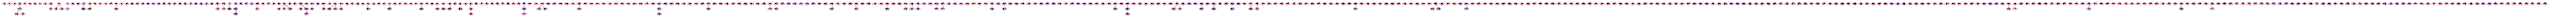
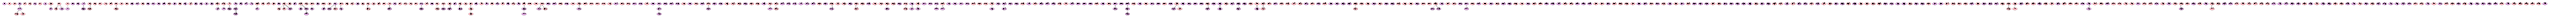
  graph {
    node [fillcolor=plum style=filled]
    edge [style=dashed]
    n0
    n1 [fillcolor=lightpink]
    n2 [fillcolor=lightpink]
    n3
    n141
    n186 [fillcolor=lightpink]
    n422 [fillcolor=lightpink]
    n4 [fillcolor=lightpink]
    n5 [fillcolor=lightpink]
    n6
    n7 [fillcolor=lightpink]
    n8
    n318 [fillcolor=lightpink]
    n9
    n10 [fillcolor=lightpink]
    n45 [fillcolor=lightpink]
    n212
    n71 [fillcolor=lightpink]
    n11
    n12
    n13
    n14
    n332
    n15 [fillcolor=lightpink]
    n380 [fillcolor=lightpink]
    n16 [fillcolor=lightpink]
    n17 [fillcolor=lightpink]
    n18 [fillcolor=lightpink]
    n19 [fillcolor=lightpink]
    n20 [fillcolor=lightpink]
    n185 [fillcolor=lightpink]
    n21 [fillcolor=lightpink]
    n22 [fillcolor=lightpink]
    n23
    n24
    n25 [fillcolor=lightpink]
    n26
    n27
    n28
    n29
    n30 [fillcolor=lightpink]
    n31
    n32 [fillcolor=lightpink]
    n33
    n34 [fillcolor=lightpink]
    n35
    n36
    n37
    n38
    n437 [fillcolor=lightpink]
    n39
    n413 [fillcolor=lightpink]
    n40
    n41 [fillcolor=lightpink]
    n333
    n42
    n334
    n369
    n43
    n44
    n46
    n259 [fillcolor=lightpink]
    n47
    n48 [fillcolor=lightpink]
    n49 [fillcolor=lightpink]
    n50 [fillcolor=lightpink]
    n51
    n52 [fillcolor=lightpink]
    n88 [fillcolor=lightpink]
    n97 [fillcolor=lightpink]
    n269
    n53 [fillcolor=lightpink]
    n54
    n342 [fillcolor=lightpink]
    n55
    n302
    n56 [fillcolor=lightpink]
    n210 [fillcolor=lightpink]
    n57
    n58
    n122 [fillcolor=lightpink]
    n59
    n60 [fillcolor=lightpink]
    n61
    n223
    n311 [fillcolor=lightpink]
    n217 [fillcolor=lightpink]
    n62
    n63 [fillcolor=lightpink]
    n64 [fillcolor=lightpink]
    n65
    n66 [fillcolor=lightpink]
    n67 [fillcolor=lightpink]
    n376 [fillcolor=lightpink]
    n68 [fillcolor=lightpink]
    n69 [fillcolor=lightpink]
    n70 [fillcolor=lightpink]
    n72 [fillcolor=lightpink]
    n394
    n73
    n74 [fillcolor=lightpink]
    n75 [fillcolor=lightpink]
    n76 [fillcolor=lightpink]
    n77 [fillcolor=lightpink]
    n78
    n232
    n79 [fillcolor=lightpink]
    n80
    n81 [fillcolor=lightpink]
    n153 [fillcolor=lightpink]
    n82 [fillcolor=lightpink]
    n282
    n83 [fillcolor=lightpink]
    n329
    n84
    n85 [fillcolor=lightpink]
    n385
    n86 [fillcolor=lightpink]
    n87 [fillcolor=lightpink]
    n256 [fillcolor=lightpink]
    n352 [fillcolor=lightpink]
    n89
    n90 [fillcolor=lightpink]
    n91
    n92 [fillcolor=lightpink]
    n93
    n94 [fillcolor=lightpink]
    n95
    n96 [fillcolor=lightpink]
    n98
    n99 [fillcolor=lightpink]
    n365
    n170
    n100 [fillcolor=lightpink]
    n101 [fillcolor=lightpink]
    n102 [fillcolor=lightpink]
    n142
    n373 [fillcolor=lightpink]
    n103
    n104
    n105 [fillcolor=lightpink]
    n106
    n107 [fillcolor=lightpink]
    n465 [fillcolor=lightpink]
    n108
    n109 [fillcolor=lightpink]
    n110 [fillcolor=lightpink]
    n111 [fillcolor=lightpink]
    n112 [fillcolor=lightpink]
    n113 [fillcolor=lightpink]
    n114
    n115 [fillcolor=lightpink]
    n116 [fillcolor=lightpink]
    n117
    n118
    n119 [fillcolor=lightpink]
    n120
    n121
    n340
    n438
    n123
    n124
    n125
    n126 [fillcolor=lightpink]
    n127
    n128 [fillcolor=lightpink]
    n129
    n472 [fillcolor=lightpink]
    n130
    n131
    n132
    n133 [fillcolor=lightpink]
    n134 [fillcolor=lightpink]
    n135 [fillcolor=lightpink]
    n136
    n137 [fillcolor=lightpink]
    n138 [fillcolor=lightpink]
    n139
    n161 [fillcolor=lightpink]
    n140
    n143 [fillcolor=lightpink]
    n198 [fillcolor=lightpink]
    n144
    n145
    n146
    n147
    n148
    n149
    n150 [fillcolor=lightpink]
    n151
    n152 [fillcolor=lightpink]
    n164
    n154 [fillcolor=lightpink]
    n155 [fillcolor=lightpink]
    n156
    n157 [fillcolor=lightpink]
    n314 [fillcolor=lightpink]
    n158 [fillcolor=lightpink]
    n159
    n160 [fillcolor=lightpink]
    n162 [fillcolor=lightpink]
    n163 [fillcolor=lightpink]
    n203
    n165 [fillcolor=lightpink]
    n166
    n167 [fillcolor=lightpink]
    n406 [fillcolor=lightpink]
    n168
    n211
    n169 [fillcolor=lightpink]
    n420
    n171
    n172
    n173
    n190
    n219 [fillcolor=lightpink]
    n174
    n175
    n176
    n177
    n178
    n179 [fillcolor=lightpink]
    n180 [fillcolor=lightpink]
    n181 [fillcolor=lightpink]
    n434 [fillcolor=lightpink]
    n182
    n183
    n184
    n214
    n187
    n188
    n189 [fillcolor=lightpink]
    n191
    n192 [fillcolor=lightpink]
    n193
    n194
    n195
    n196 [fillcolor=lightpink]
    n197 [fillcolor=lightpink]
    n199
    n200
    n201
    n202
    n204 [fillcolor=lightpink]
    n205
    n206 [fillcolor=lightpink]
    n207
    n408
    n208
    n209
    n331
    n436
    n213 [fillcolor=lightpink]
    n215
    n216 [fillcolor=lightpink]
    n218
    n220
    n221 [fillcolor=lightpink]
    n222
    n392 [fillcolor=lightpink]
    n224
    n291 [fillcolor=lightpink]
    n225
    n226
    n227
+   n228
    n265 [fillcolor=lightpink]
    n229
    n230
    n231
    n323
    n233 [fillcolor=lightpink]
    n234
    n235
    n364
    n236
    n237 [fillcolor=lightpink]
    n407 [fillcolor=lightpink]
    n238
    n239 [fillcolor=lightpink]
    n484 [fillcolor=lightpink]
    n240 [fillcolor=lightpink]
    n241
    n242 [fillcolor=lightpink]
    n243 [fillcolor=lightpink]
    n244 [fillcolor=lightpink]
    n245 [fillcolor=lightpink]
    n246
    n247 [fillcolor=lightpink]
    n248
    n249 [fillcolor=lightpink]
    n250
    n251
-   n252 [fillcolor=lightpink]
    n253
    n254
    n255 [fillcolor=lightpink]
    n481 [fillcolor=lightpink]
    n257 [fillcolor=lightpink]
    n258 [fillcolor=lightpink]
    n260
    n261 [fillcolor=lightpink]
    n262
    n263
    n264 [fillcolor=lightpink]
    n266 [fillcolor=lightpink]
    n267 [fillcolor=lightpink]
    n268
    n270 [fillcolor=lightpink]
    n271 [fillcolor=lightpink]
    n395 [fillcolor=lightpink]
    n272
    n489
    n273
    n274 [fillcolor=lightpink]
    n275 [fillcolor=lightpink]
    n276
    n277
    n414
    n278 [fillcolor=lightpink]
    n279
    n280 [fillcolor=lightpink]
    n281
    n283 [fillcolor=lightpink]
    n284
    n285
    n286 [fillcolor=lightpink]
    n287 [fillcolor=lightpink]
    n288
    n289 [fillcolor=lightpink]
    n290 [fillcolor=lightpink]
    n292
    n293
    n294
    n295 [fillcolor=lightpink]
    n296 [fillcolor=lightpink]
    n297
    n298
    n299
    n300 [fillcolor=lightpink]
    n301 [fillcolor=lightpink]
    n494
    n303
    n304 [fillcolor=lightpink]
    n305 [fillcolor=lightpink]
    n306 [fillcolor=lightpink]
    n307 [fillcolor=lightpink]
    n308
    n309
    n310 [fillcolor=lightpink]
    n312
    n313 [fillcolor=lightpink]
    n315
    n316 [fillcolor=lightpink]
    n317
    n319 [fillcolor=lightpink]
    n320
    n321
    n322
    n324 [fillcolor=lightpink]
    n325 [fillcolor=lightpink]
    n326
    n327
    n328
    n330
    n335
    n336 [fillcolor=lightpink]
    n337
    n338
    n339 [fillcolor=lightpink]
    n341 [fillcolor=lightpink]
    n343
    n344 [fillcolor=lightpink]
    n345
    n346
    n347 [fillcolor=lightpink]
    n348
    n349 [fillcolor=lightpink]
    n350 [fillcolor=lightpink]
    n351
    n353
    n354 [fillcolor=lightpink]
    n355
    n356 [fillcolor=lightpink]
    n357 [fillcolor=lightpink]
    n358 [fillcolor=lightpink]
    n359 [fillcolor=lightpink]
    n360
    n361
    n362
    n363
    n366 [fillcolor=lightpink]
    n367
    n368
    n370 [fillcolor=lightpink]
    n371
    n372
    n374 [fillcolor=lightpink]
    n375 [fillcolor=lightpink]
    n377 [fillcolor=lightpink]
    n378 [fillcolor=lightpink]
    n379
    n381 [fillcolor=lightpink]
    n382
    n383
    n384 [label=n784]
    n386 [fillcolor=lightpink]
    n387 [fillcolor=lightpink]
    n432 [fillcolor=lightpink]
    n388 [fillcolor=lightpink]
    n411 [fillcolor=lightpink]
    n389
    n390 [fillcolor=lightpink]
    n391 [fillcolor=lightpink]
    n393
    n396 [fillcolor=lightpink label=n896]
    n397 [fillcolor=lightpink]
    n398
    n399 [fillcolor=lightpink]
    n400 [fillcolor=lightpink]
    n401 [fillcolor=lightpink]
    n402
    n403
    n476
    n404 [fillcolor=lightpink]
    n405 [fillcolor=lightpink]
    n409
    n410 [fillcolor=lightpink]
    n412 [fillcolor=lightpink]
    n415 [fillcolor=lightpink]
    n416 [fillcolor=lightpink]
    n417
    n418 [fillcolor=lightpink]
    n419 [fillcolor=lightpink]
    n421
    n423 [fillcolor=lightpink]
    n424
    n425 [fillcolor=lightpink]
    n426 [fillcolor=lightpink]
    n430
    n427 [fillcolor=lightpink]
    n428
    n429 [fillcolor=lightpink]
    n431
    n433 [fillcolor=lightpink]
    n474 [fillcolor=lightpink]
    n435 [fillcolor=lightpink]
    n439
    n440
    n441 [fillcolor=lightpink]
    n442 [fillcolor=lightpink]
    n443 [fillcolor=lightpink]
    n444 [fillcolor=lightpink]
    n445 [fillcolor=lightpink]
    n446 [fillcolor=lightpink]
    n447
    n448
    n449
    n450
    n451
    n452 [fillcolor=lightpink]
    n453
    n454 [fillcolor=lightpink]
    n455
    n456
    n457 [fillcolor=lightpink]
    n458 [fillcolor=lightpink]
    n459
    n460
    n461 [fillcolor=lightpink]
    n462
    n463 [fillcolor=lightpink]
    n464
    n466
    n467
    n468
    n469
    n470
    n471 [fillcolor=lightpink]
    n473 [fillcolor=lightpink]
    n475
    n477 [fillcolor=lightpink]
    n478
    n479 [fillcolor=lightpink]
    n480 [fillcolor=lightpink]
    n482
    n483 [fillcolor=lightpink]
    n485
    n486
    n487
    n488
    n490
    n491 [fillcolor=lightpink]
    n492
    n493 [fillcolor=lightpink]
    n495 [fillcolor=lightpink]
    n496 [fillcolor=lightpink]
    n497 [fillcolor=lightpink]
    n498 [fillcolor=lightpink]
    n499
    n3 -- n141 [style=bold]
    n141 -- n3
    n141 -- n186 [style=bold]
    n141 -- n422 [style=dotted]
    n186 -- n141
    n422 -- n141
    n318 -- n9 [style=dotted]
    n9 -- n318 [style=dotted]
    n10 -- n45 [style=bold]
    n10 -- n212 [style=dotted]
    n45 -- n10
    n212 -- n10 [style=bold]
    n71 -- n11
    n11 -- n71
    n14 -- n332 [style=bold]
    n332 -- n14
    n15 -- n380 [style=dotted]
    n380 -- n15 [style=bold]
    n20 -- n185
    n185 -- n20 [style=bold]
    n437 -- n39 [style=dotted]
    n39 -- n437
    n413 -- n40 [style=dotted]
    n40 -- n413 [style=dotted]
    n41 -- n333 [style=bold]
    n333 -- n41
    n42 -- n334 [style=dotted]
    n334 -- n42
    n334 -- n369 [style=bold]
    n369 -- n334 [style=bold]
    n259 -- n47
    n47 -- n259
    n52 -- n88
    n52 -- n97 [style=bold]
    n52 -- n269 [style=bold]
    n88 -- n52
    n97 -- n52 [style=dotted]
    n269 -- n52 [style=bold]
    n342 -- n55
    n342 -- n302 [style=bold]
    n55 -- n342 [style=dotted]
    n302 -- n342 [style=bold]
    n302 -- n494
    n210 -- n57 [style=dotted]
    n57 -- n210 [style=dotted]
    n122 -- n59 [style=dotted]
    n59 -- n122
    n61 -- n223 [style=bold]
    n61 -- n311 [style=dotted]
    n223 -- n61
    n311 -- n61 [style=bold]
    n217 -- n62 [style=bold]
    n62 -- n217
    n67 -- n376 [style=bold]
    n376 -- n67
    n72 -- n394 [style=bold]
    n394 -- n72
    n78 -- n232 [style=dotted]
    n232 -- n78 [style=bold]
    n81 -- n153
    n153 -- n81 [style=dotted]
    n82 -- n282
    n282 -- n82
    n83 -- n329
    n329 -- n83 [style=bold]
    n85 -- n385 [style=bold]
    n385 -- n85 [style=dotted]
    n87 -- n256 [style=bold]
    n256 -- n87
    n256 -- n352
    n352 -- n256 [style=dotted]
    n99 -- n365
    n365 -- n99 [style=bold]
    n365 -- n170
    n170 -- n365
    n102 -- n142 [style=bold]
    n102 -- n373 [style=bold]
    n142 -- n102
    n373 -- n102 [style=dotted]
    n465 -- n108 [style=dotted]
    n108 -- n465 [style=bold]
    n121 -- n340 [style=dotted]
    n340 -- n121 [style=dotted]
    n340 -- n438 [style=dotted]
    n438 -- n340 [style=dotted]
    n472 -- n130 [style=bold]
    n130 -- n472 [style=dotted]
    n161 -- n140
    n140 -- n161
    n143 -- n198
    n198 -- n143 [style=dotted]
    n152 -- n164
    n164 -- n152 [style=bold]
    n157 -- n314 [style=bold]
    n314 -- n157
    n163 -- n203
    n203 -- n163 [style=dotted]
    n167 -- n406 [style=dotted]
    n406 -- n167
    n168 -- n211
    n211 -- n168 [style=bold]
    n169 -- n420
    n420 -- n169
    n173 -- n190 [style=dotted]
    n190 -- n173 [style=dotted]
    n219 -- n174 [style=bold]
    n174 -- n219
    n434 -- n182
    n182 -- n434
    n184 -- n214
    n214 -- n184
    n207 -- n408 [style=dotted]
    n408 -- n207 [style=bold]
    n209 -- n331 [style=bold]
    n331 -- n209 [style=dotted]
    n331 -- n436
    n436 -- n331
    n392 -- n224 [style=dotted]
    n392 -- n291 [style=dotted]
    n224 -- n392 [style=bold]
    n291 -- n392
    n265 -- n229 [style=dotted]
    n229 -- n265 [style=bold]
    n231 -- n323 [style=bold]
    n323 -- n231 [style=bold]
    n235 -- n364
    n364 -- n235 [style=dotted]
    n407 -- n238 [style=bold]
    n238 -- n407 [style=bold]
    n239 -- n484
    n484 -- n239 [style=bold]
    n255 -- n481 [style=dotted]
    n481 -- n255
    n395 -- n272 [style=dotted]
    n395 -- n489 [style=bold]
    n272 -- n395
    n489 -- n395
    n277 -- n414
    n414 -- n277
    n494 -- n302 [style=bold]
    n387 -- n432 [style=bold]
    n432 -- n387 [style=dotted]
    n388 -- n411
    n411 -- n388 [style=dotted]
    n403 -- n476 [style=dotted]
    n476 -- n403 [style=bold]
    n426 -- n430 [style=bold]
    n430 -- n426
    n433 -- n474 [style=bold]
    n474 -- n433 [style=dotted]
  }
